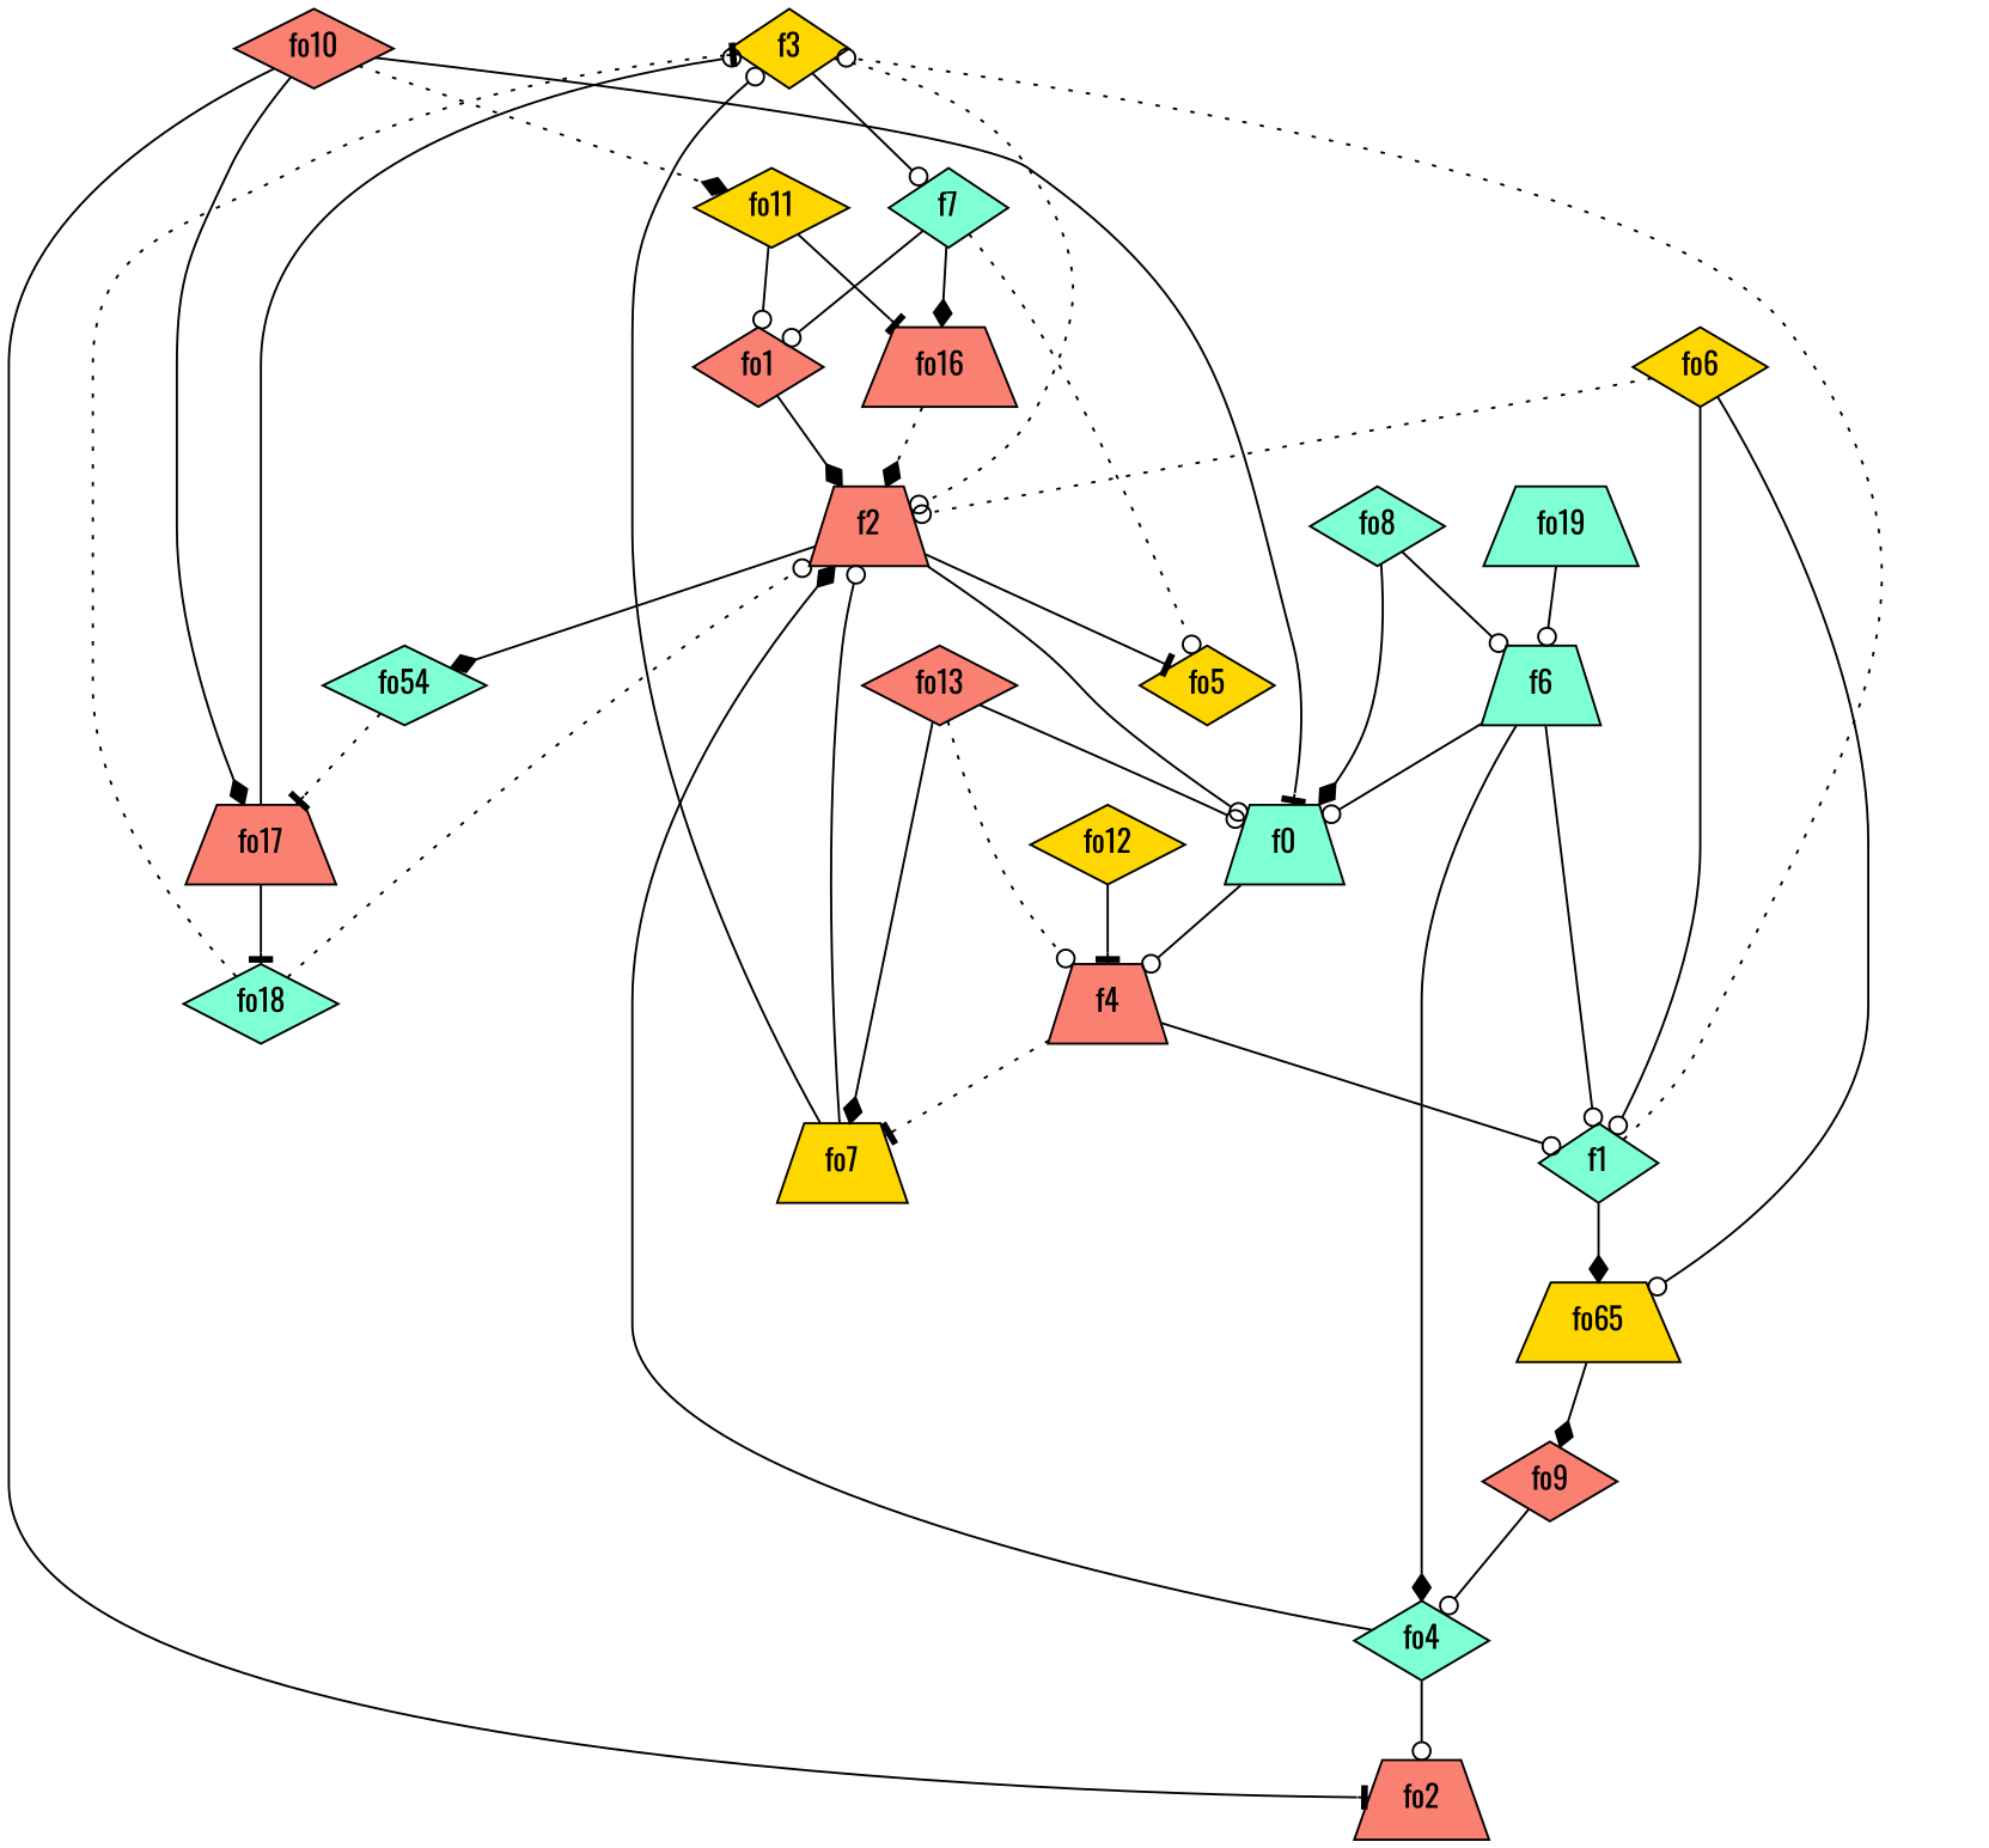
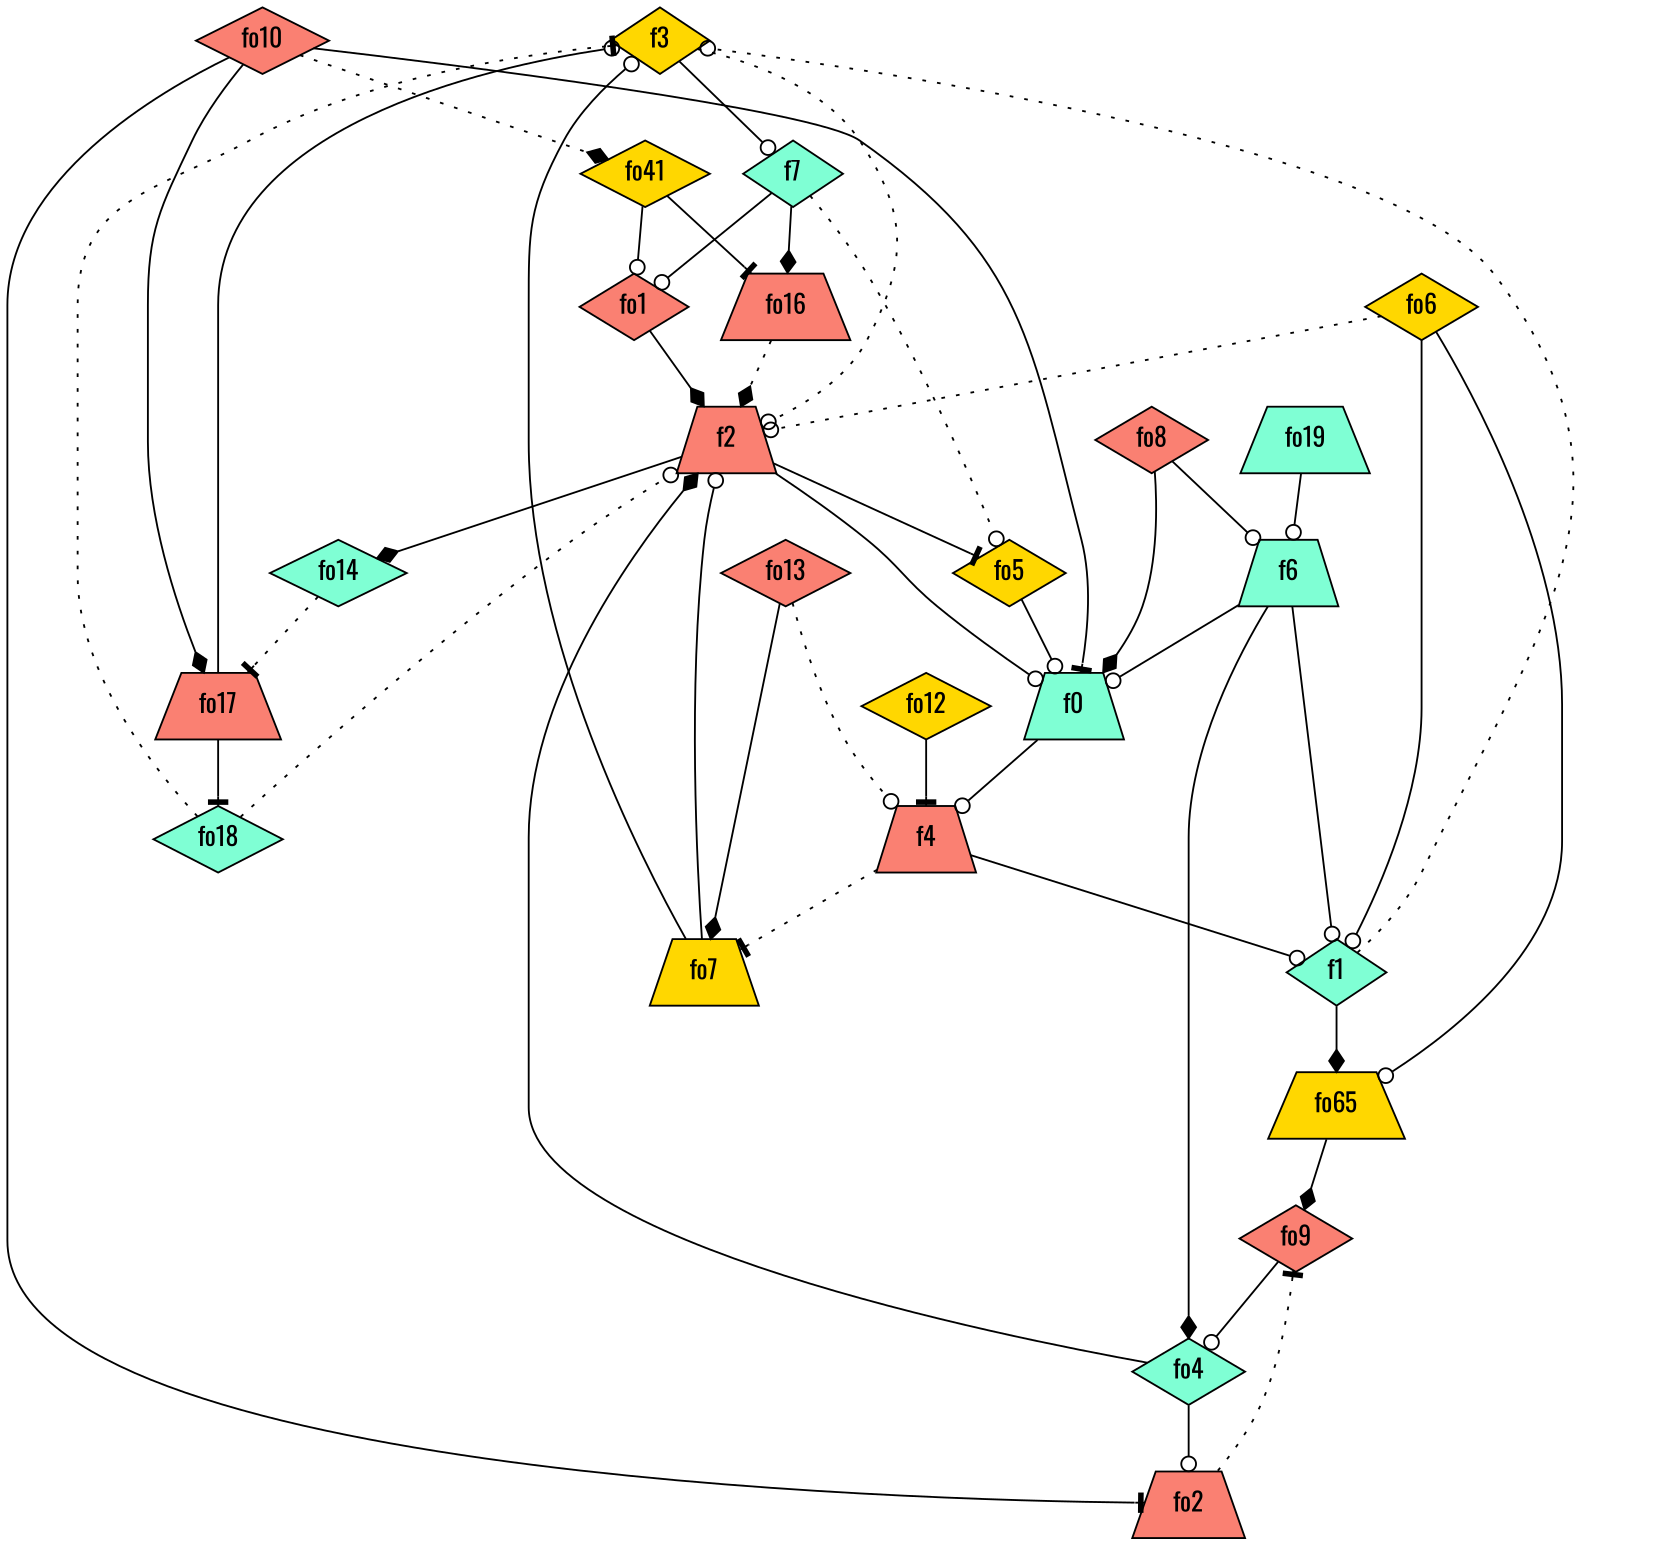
  strict digraph {
    fontname=Oswald
    node [fillcolor=aquamarine fontname=Oswald shape=diamond style=filled]
    edge [arrowhead=odot fontname=Oswald style=solid weight=2]
    f3 [fillcolor=gold]
    f1
    n3 [fillcolor=gold label=fo65 shape=trapezium]
    f2 [fillcolor=salmon shape=trapezium]
    f7
    fo9 [fillcolor=salmon]
    n7 [label=f0 shape=trapezium]
    fo5 [fillcolor=gold]
-   fo14 [label=fo54]
+   fo14
    f4 [fillcolor=salmon shape=trapezium]
    fo17 [fillcolor=salmon shape=trapezium]
    fo1 [fillcolor=salmon]
    fo16 [fillcolor=salmon shape=trapezium]
    fo7 [fillcolor=gold shape=trapezium]
    f6 [shape=trapezium]
    fo4
    fo2 [fillcolor=salmon shape=trapezium]
    fo6 [fillcolor=gold]
-   fo8
+   fo8 [fillcolor=salmon]
    fo10 [fillcolor=salmon]
-   fo11 [fillcolor=gold]
+   fo11 [fillcolor=gold label=fo41]
    fo18
    fo12 [fillcolor=gold]
    fo13 [fillcolor=salmon]
    fo19 [shape=trapezium]
    f3 -> f2 [style=dotted]
    f3 -> f7
    f1 -> f3 [style=dotted]
    f1 -> n3 [arrowhead=diamond]
    n3 -> fo9 [arrowhead=diamond]
    f2 -> n7
    f2 -> fo5 [arrowhead=tee]
    f2 -> fo14 [arrowhead=diamond]
    f7 -> fo5 [style=dotted]
    f7 -> fo1
    f7 -> fo16 [arrowhead=diamond]
    fo9 -> fo4
    n7 -> f4
-   fo13 -> n7
+   fo5 -> n7
    fo14 -> fo17 [arrowhead=tee style=dotted]
    f4 -> f1
    f4 -> fo7 [arrowhead=tee style=dotted]
    fo17 -> f3
    fo17 -> fo18 [arrowhead=tee]
    fo1 -> f2 [arrowhead=diamond]
    fo16 -> f2 [arrowhead=diamond style=dotted]
    fo7 -> f3
    fo7 -> f2
    f6 -> f1
    f6 -> n7
    f6 -> fo4 [arrowhead=diamond]
    fo4 -> f2 [arrowhead=diamond]
    fo4 -> fo2
+   fo2 -> fo9 [arrowhead=tee style=dotted]
    fo6 -> f1
    fo6 -> n3
    fo6 -> f2 [style=dotted]
    fo8 -> n7 [arrowhead=diamond]
    fo8 -> f6
    fo10 -> n7 [arrowhead=tee]
    fo10 -> fo17 [arrowhead=diamond]
    fo10 -> fo2 [arrowhead=tee]
    fo10 -> fo11 [arrowhead=diamond style=dotted]
    fo11 -> fo1
    fo11 -> fo16 [arrowhead=tee]
    fo18 -> f3 [arrowhead=tee style=dotted]
    fo18 -> f2 [style=dotted]
    fo12 -> f4 [arrowhead=tee]
    fo13 -> f4 [style=dotted]
    fo13 -> fo7 [arrowhead=diamond]
    fo19 -> f6
  }
